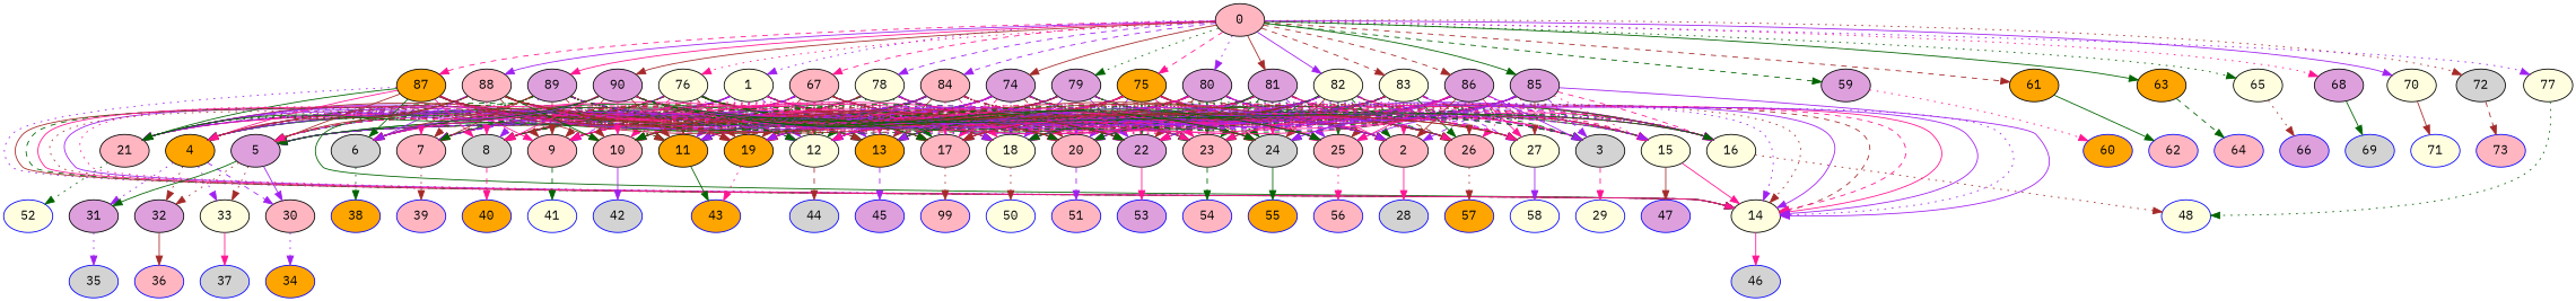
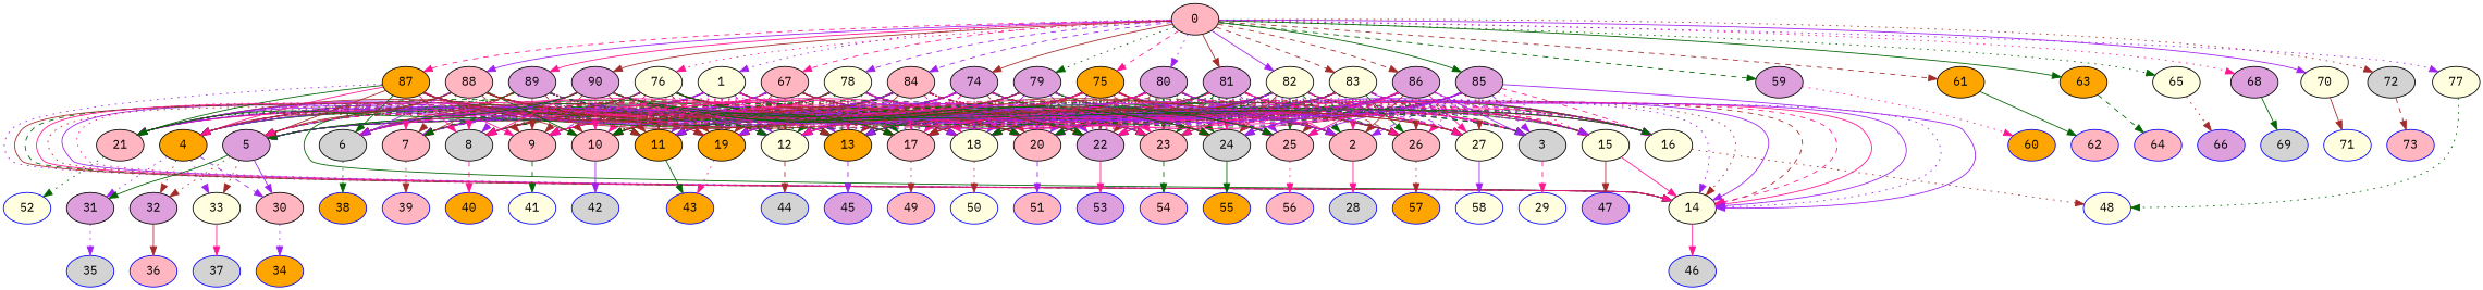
  digraph {
    fontname="IBM Plex Mono"
    node [fillcolor=lightpink fontname="IBM Plex Mono" style=filled]
    edge [color=purple fontname="IBM Plex Mono" style=solid]
    1 [fillcolor=lightyellow]
    0
    59 [fillcolor=plum]
    61 [fillcolor=orange]
    63 [fillcolor=orange]
    65 [fillcolor=lightyellow]
    67
    68 [fillcolor=plum]
    70 [fillcolor=lightyellow]
    72 [fillcolor=lightgrey]
    74 [fillcolor=plum]
    75 [fillcolor=orange]
    76 [fillcolor=lightyellow]
    77 [fillcolor=lightyellow]
    78 [fillcolor=lightyellow]
    79 [fillcolor=plum]
    80 [fillcolor=plum]
    81 [fillcolor=plum]
    82 [fillcolor=lightyellow]
    83 [fillcolor=lightyellow]
    84
    85 [fillcolor=plum]
    86 [fillcolor=plum]
    87 [fillcolor=orange]
    88
    89 [fillcolor=plum]
    90 [fillcolor=plum]
    2
    3 [fillcolor=lightgrey]
    4 [fillcolor=orange]
    5 [fillcolor=plum]
    6 [fillcolor=lightgrey]
    7
    8 [fillcolor=lightgrey]
    9
    10
    11 [fillcolor=orange]
    12 [fillcolor=lightyellow]
    13 [fillcolor=orange]
    14 [fillcolor=lightyellow]
    15 [fillcolor=lightyellow]
    16 [fillcolor=lightyellow]
    17
    18 [fillcolor=lightyellow]
    19 [fillcolor=orange]
    20
    21
    22 [fillcolor=plum]
    23
    24 [fillcolor=lightgrey]
    25
    26
    27 [fillcolor=lightyellow]
    60 [color=blue fillcolor=orange]
    62 [color=blue]
    64 [color=blue]
    66 [color=blue fillcolor=plum]
    69 [color=blue fillcolor=lightgrey]
    71 [color=blue fillcolor=lightyellow]
    73 [color=blue]
    48 [color=blue fillcolor=lightyellow]
    28 [color=blue fillcolor=lightgrey]
    29 [color=blue fillcolor=lightyellow]
    30
    31 [fillcolor=plum]
    32 [fillcolor=plum]
    33 [fillcolor=lightyellow]
    38 [color=blue fillcolor=orange]
    39 [color=blue]
    40 [color=blue fillcolor=orange]
    41 [color=blue fillcolor=lightyellow]
    42 [color=blue fillcolor=lightgrey]
    43 [color=blue fillcolor=orange]
    44 [color=blue fillcolor=lightgrey]
    45 [color=blue fillcolor=plum]
    46 [color=blue fillcolor=lightgrey]
    47 [color=blue fillcolor=plum]
-   49 [color=blue label=99]
+   49 [color=blue]
    50 [color=blue fillcolor=lightyellow]
    51 [color=blue]
    52 [color=blue fillcolor=lightyellow]
    53 [color=blue fillcolor=plum]
    54 [color=blue]
    55 [color=blue fillcolor=orange]
    56 [color=blue]
    57 [color=blue fillcolor=orange]
    58 [color=blue fillcolor=lightyellow]
    34 [color=blue fillcolor=orange]
    35 [color=blue fillcolor=lightgrey]
    36 [color=blue]
    37 [color=blue fillcolor=lightgrey]
    1 -> 2
    1 -> 3 [color=brown style=dashed]
    1 -> 4 [color=brown style=dotted]
    1 -> 5
    1 -> 6 [style=dotted]
    1 -> 7 [style=dashed]
    1 -> 8 [color=brown]
    1 -> 9 [style=dashed]
    1 -> 10 [color=deeppink style=dotted]
    1 -> 11 [style=dotted]
    1 -> 12 [style=dashed]
    1 -> 13 [style=dotted]
    1 -> 14
    1 -> 15 [color=darkgreen style=dotted]
    1 -> 16
    1 -> 17 [color=brown style=dotted]
    1 -> 18 [color=brown]
    1 -> 19 [style=dashed]
    1 -> 20 [color=darkgreen style=dotted]
    1 -> 21
    1 -> 22 [style=dashed]
    1 -> 23 [style=dashed]
    1 -> 24 [color=brown style=dashed]
    1 -> 25 [style=dotted]
    1 -> 26 [style=dashed]
    1 -> 27 [color=deeppink style=dashed]
    0 -> 1 [style=dotted]
    0 -> 59 [color=darkgreen style=dashed]
    0 -> 61 [color=brown style=dashed]
    0 -> 63 [color=darkgreen]
    0 -> 65 [color=darkgreen style=dotted]
    0 -> 67 [color=deeppink style=dashed]
    0 -> 68 [color=deeppink style=dotted]
    0 -> 70
    0 -> 72 [color=brown style=dotted]
    0 -> 74 [color=brown]
    0 -> 75 [color=deeppink style=dashed]
    0 -> 76 [color=deeppink style=dotted]
    0 -> 77 [style=dotted]
    0 -> 78 [style=dashed]
    0 -> 79 [color=darkgreen style=dotted]
    0 -> 80 [style=dotted]
    0 -> 81 [color=brown]
    0 -> 82
    0 -> 83 [color=brown style=dashed]
    0 -> 84 [style=dashed]
    0 -> 85 [color=darkgreen]
    0 -> 86 [color=brown style=dashed]
    0 -> 87 [color=deeppink style=dashed]
    0 -> 88
    0 -> 89 [color=deeppink]
    0 -> 90 [color=brown]
    59 -> 60 [color=deeppink style=dotted]
    61 -> 62 [color=darkgreen]
    63 -> 64 [color=darkgreen style=dashed]
    65 -> 66 [color=brown style=dotted]
    67 -> 2 [color=darkgreen style=dashed]
    67 -> 3 [style=dotted]
    67 -> 4 [style=dotted]
    67 -> 5 [color=darkgreen style=dotted]
    67 -> 6 [color=brown]
    67 -> 7 [color=deeppink style=dotted]
    67 -> 8 [color=deeppink]
    67 -> 9 [style=dashed]
    67 -> 10 [color=darkgreen style=dotted]
    67 -> 11 [style=dashed]
    67 -> 12 [color=brown style=dotted]
    67 -> 13 [style=dotted]
    67 -> 14 [color=deeppink style=dotted]
    67 -> 15 [color=darkgreen style=dotted]
    67 -> 16 [color=deeppink]
    67 -> 17 [color=darkgreen style=dotted]
    67 -> 18 [color=darkgreen style=dotted]
    67 -> 19 [color=brown style=dashed]
    67 -> 20 [color=deeppink style=dotted]
    67 -> 21 [style=dashed]
    67 -> 22
    67 -> 23 [color=deeppink style=dashed]
    67 -> 24 [color=brown style=dashed]
    67 -> 25 [color=brown]
    67 -> 26 [color=brown style=dotted]
    67 -> 27 [color=brown style=dashed]
    68 -> 69 [color=darkgreen]
    70 -> 71 [color=brown]
    72 -> 73 [color=brown style=dashed]
    74 -> 2 [color=deeppink style=dotted]
    74 -> 3 [color=deeppink style=dotted]
    74 -> 4
    74 -> 5 [color=darkgreen]
    74 -> 6 [style=dotted]
    74 -> 7 [color=brown style=dotted]
    74 -> 8 [color=deeppink style=dashed]
    74 -> 9 [color=deeppink]
    74 -> 10 [style=dashed]
    74 -> 11 [style=dotted]
    74 -> 12 [color=deeppink]
    74 -> 13 [style=dashed]
    74 -> 14 [style=dotted]
    74 -> 15 [color=darkgreen style=dotted]
    74 -> 16 [style=dashed]
    74 -> 17 [color=deeppink style=dashed]
    74 -> 18 [style=dotted]
    74 -> 19 [color=deeppink]
    74 -> 20 [color=brown style=dashed]
    74 -> 21
    74 -> 22
    74 -> 23 [color=darkgreen]
    74 -> 24 [color=brown style=dotted]
    74 -> 25 [style=dashed]
    74 -> 26 [color=deeppink style=dashed]
    74 -> 27 [color=brown style=dotted]
    75 -> 2
    75 -> 3 [color=brown style=dotted]
    75 -> 4 [color=darkgreen style=dashed]
    75 -> 5 [color=brown]
    75 -> 6 [color=deeppink]
    75 -> 7 [color=darkgreen]
    75 -> 8 [color=darkgreen style=dashed]
    75 -> 9 [color=brown style=dotted]
    75 -> 10 [color=deeppink style=dotted]
    75 -> 11 [color=brown]
    75 -> 12 [style=dotted]
    75 -> 13 [color=deeppink style=dotted]
    75 -> 14
    75 -> 15 [color=darkgreen style=dotted]
    75 -> 16 [color=deeppink]
    75 -> 17 [color=brown]
    75 -> 18 [color=brown style=dashed]
    75 -> 19 [color=deeppink]
    75 -> 20 [style=dashed]
    75 -> 21 [color=deeppink]
    75 -> 22 [color=darkgreen]
    75 -> 23 [color=deeppink style=dashed]
    75 -> 24 [color=brown]
    75 -> 25 [color=brown]
    75 -> 26 [color=brown style=dashed]
    75 -> 27 [color=deeppink style=dashed]
    76 -> 2 [color=brown style=dotted]
    76 -> 3 [color=brown style=dashed]
    76 -> 4 [style=dashed]
    76 -> 5 [color=deeppink style=dashed]
    76 -> 6 [color=deeppink]
    76 -> 7 [color=darkgreen]
    76 -> 8 [color=brown style=dotted]
    76 -> 9 [style=dashed]
    76 -> 10 [color=deeppink style=dashed]
    76 -> 11 [color=brown style=dotted]
    76 -> 12 [style=dashed]
    76 -> 13 [color=darkgreen style=dashed]
    76 -> 14 [color=brown style=dotted]
    76 -> 15 [style=dotted]
    76 -> 16 [color=deeppink]
    76 -> 17 [color=brown style=dotted]
    76 -> 18 [color=darkgreen style=dashed]
    76 -> 19 [color=brown style=dashed]
    76 -> 20 [color=brown style=dashed]
    76 -> 21 [color=brown style=dotted]
    76 -> 22 [style=dotted]
    76 -> 23 [color=brown]
    76 -> 24 [color=darkgreen style=dotted]
    76 -> 25 [color=brown]
    76 -> 26 [color=darkgreen]
    76 -> 27 [color=darkgreen]
    77 -> 48 [color=darkgreen style=dotted]
    78 -> 2 [color=darkgreen]
    78 -> 3 [color=brown style=dotted]
    78 -> 4 [color=brown style=dotted]
    78 -> 5 [color=darkgreen style=dashed]
    78 -> 6 [color=deeppink style=dashed]
    78 -> 7 [color=brown style=dotted]
    78 -> 8 [color=brown]
    78 -> 9 [color=deeppink style=dotted]
    78 -> 10 [color=deeppink]
    78 -> 11 [color=brown style=dotted]
    78 -> 12 [color=darkgreen style=dotted]
    78 -> 13 [color=deeppink]
    78 -> 14 [color=darkgreen]
    78 -> 15 [color=brown style=dotted]
    78 -> 16 [color=darkgreen]
    78 -> 17 [color=darkgreen style=dotted]
    78 -> 18 [style=dashed]
    78 -> 19 [color=brown style=dashed]
    78 -> 20 [color=darkgreen style=dotted]
    78 -> 21 [style=dotted]
    78 -> 22 [style=dashed]
    78 -> 23 [color=brown style=dotted]
    78 -> 24
    78 -> 25 [color=brown style=dashed]
    78 -> 26 [color=deeppink]
    78 -> 27 [style=dashed]
    79 -> 2 [style=dotted]
    79 -> 3 [color=deeppink style=dotted]
    79 -> 4 [color=deeppink style=dotted]
    79 -> 5 [color=darkgreen style=dotted]
    79 -> 6 [style=dashed]
    79 -> 7 [color=brown style=dotted]
    79 -> 8 [color=brown]
    79 -> 9 [style=dotted]
    79 -> 10 [color=deeppink]
    79 -> 11 [color=darkgreen style=dashed]
    79 -> 12
    79 -> 13 [style=dotted]
    79 -> 14 [color=brown style=dotted]
    79 -> 15 [style=dashed]
    79 -> 16 [color=deeppink style=dashed]
    79 -> 17 [color=darkgreen style=dotted]
    79 -> 18
    79 -> 19
    79 -> 20 [style=dotted]
    79 -> 21 [color=brown]
    79 -> 22
    79 -> 23 [color=darkgreen style=dotted]
    79 -> 24 [color=brown style=dashed]
    79 -> 25 [color=deeppink style=dashed]
    79 -> 26 [color=darkgreen]
    79 -> 27 [style=dashed]
    80 -> 2 [color=deeppink]
    80 -> 3 [style=dashed]
    80 -> 4 [color=darkgreen]
    80 -> 5 [color=darkgreen]
    80 -> 6 [color=deeppink style=dashed]
    80 -> 7 [color=deeppink style=dashed]
    80 -> 8 [color=brown style=dashed]
    80 -> 9
    80 -> 10 [color=deeppink style=dashed]
    80 -> 11
    80 -> 12 [color=deeppink style=dotted]
    80 -> 13 [style=dashed]
    80 -> 14 [color=brown style=dashed]
    80 -> 15
    80 -> 16 [color=darkgreen style=dashed]
    80 -> 17 [color=deeppink style=dotted]
    80 -> 18 [color=brown]
    80 -> 19 [color=deeppink style=dotted]
    80 -> 20 [style=dashed]
    80 -> 21 [color=deeppink]
    80 -> 22 [color=brown style=dashed]
    80 -> 23 [color=darkgreen]
    80 -> 24 [color=darkgreen style=dotted]
    80 -> 25 [color=deeppink style=dashed]
    80 -> 26
    80 -> 27 [color=deeppink style=dotted]
    81 -> 2 [color=deeppink]
    81 -> 3 [style=dashed]
    81 -> 4 [style=dashed]
    81 -> 5 [color=brown]
    81 -> 6 [color=darkgreen]
    81 -> 7 [color=brown style=dashed]
    81 -> 8 [color=deeppink style=dotted]
    81 -> 9 [color=deeppink style=dashed]
    81 -> 10 [color=brown]
    81 -> 11 [color=darkgreen style=dashed]
    81 -> 12 [color=brown style=dotted]
    81 -> 13 [color=darkgreen style=dotted]
    81 -> 14 [color=deeppink style=dashed]
    81 -> 15 [color=deeppink]
    81 -> 16 [style=dotted]
    81 -> 17 [style=dotted]
    81 -> 18 [style=dashed]
    81 -> 19 [color=deeppink style=dashed]
    81 -> 20
    81 -> 21 [color=deeppink style=dashed]
    81 -> 22 [color=darkgreen]
    81 -> 23 [color=darkgreen style=dashed]
    81 -> 24 [color=deeppink style=dotted]
    81 -> 25 [style=dashed]
    81 -> 26 [color=darkgreen style=dashed]
    81 -> 27 [color=deeppink style=dashed]
    82 -> 2 [color=darkgreen style=dashed]
    82 -> 3 [color=deeppink]
    82 -> 4 [style=dotted]
    82 -> 5
    82 -> 6 [color=deeppink]
    82 -> 7 [color=brown style=dashed]
    82 -> 8 [color=deeppink]
    82 -> 9 [color=darkgreen style=dashed]
    82 -> 10 [color=deeppink]
    82 -> 11 [style=dashed]
    82 -> 12 [color=brown]
    82 -> 13 [color=brown]
    82 -> 14 [color=deeppink]
    82 -> 15 [color=darkgreen style=dotted]
    82 -> 16 [color=darkgreen style=dotted]
    82 -> 17 [color=deeppink]
    82 -> 18 [color=darkgreen]
    82 -> 19 [color=brown style=dashed]
    82 -> 20 [color=brown]
    82 -> 21
    82 -> 22
    82 -> 23 [color=darkgreen style=dashed]
    82 -> 24 [color=brown]
    82 -> 25 [color=darkgreen style=dashed]
    82 -> 26 [color=brown style=dashed]
    82 -> 27 [style=dashed]
    83 -> 2 [color=deeppink style=dotted]
    83 -> 3 [color=darkgreen style=dashed]
    83 -> 4 [color=darkgreen]
    83 -> 5
    83 -> 6
    83 -> 7 [color=deeppink style=dotted]
    83 -> 8 [color=deeppink style=dotted]
    83 -> 9 [color=deeppink style=dotted]
    83 -> 10 [color=brown style=dashed]
    83 -> 11 [color=brown style=dashed]
    83 -> 12
    83 -> 13 [color=darkgreen]
    83 -> 14
    83 -> 15 [color=brown style=dashed]
    83 -> 16 [color=deeppink style=dashed]
    83 -> 17 [color=deeppink style=dashed]
    83 -> 18 [color=darkgreen]
    83 -> 19
    83 -> 20 [color=brown style=dotted]
    83 -> 21 [color=brown style=dashed]
    83 -> 22 [color=deeppink style=dashed]
    83 -> 23 [color=deeppink style=dotted]
    83 -> 24 [color=darkgreen style=dotted]
    83 -> 25 [color=brown style=dotted]
    83 -> 26 [color=darkgreen]
    83 -> 27 [style=dashed]
    84 -> 2 [color=darkgreen style=dotted]
    84 -> 3 [color=deeppink style=dashed]
    84 -> 4 [color=brown style=dashed]
    84 -> 5 [color=darkgreen]
    84 -> 6 [color=darkgreen style=dashed]
    84 -> 7
    84 -> 8 [color=darkgreen]
    84 -> 9 [color=deeppink style=dotted]
    84 -> 10 [color=darkgreen style=dotted]
    84 -> 11 [color=darkgreen]
    84 -> 12
    84 -> 13 [color=brown]
    84 -> 15 [color=deeppink style=dashed]
    84 -> 16 [color=brown style=dotted]
    84 -> 17 [color=deeppink style=dotted]
    84 -> 18 [color=deeppink style=dashed]
    84 -> 19 [color=brown]
    84 -> 20 [color=deeppink style=dashed]
    84 -> 21
    84 -> 22 [color=deeppink style=dotted]
    84 -> 23 [color=darkgreen style=dashed]
    84 -> 24 [color=darkgreen style=dashed]
    84 -> 25 [color=brown style=dotted]
    84 -> 26 [color=brown style=dotted]
    84 -> 27 [color=deeppink style=dashed]
    85 -> 2 [style=dashed]
    85 -> 3 [style=dashed]
    85 -> 4 [color=darkgreen style=dotted]
    85 -> 5 [style=dashed]
    85 -> 6 [style=dotted]
    85 -> 7 [style=dashed]
    85 -> 8 [color=darkgreen style=dashed]
    85 -> 9 [color=deeppink]
    85 -> 10 [color=darkgreen style=dashed]
    85 -> 11 [style=dashed]
    85 -> 12 [style=dashed]
    85 -> 13 [color=darkgreen style=dashed]
    85 -> 14
    85 -> 15 [color=deeppink style=dotted]
    85 -> 16 [color=deeppink style=dashed]
    85 -> 17 [color=brown]
    85 -> 18 [style=dashed]
    85 -> 19 [color=deeppink]
    85 -> 20
    85 -> 22 [color=deeppink style=dashed]
    85 -> 23 [color=darkgreen style=dotted]
    85 -> 24
    85 -> 25
    85 -> 26 [color=deeppink style=dotted]
    85 -> 27 [color=brown style=dashed]
    86 -> 2 [color=brown]
    86 -> 3
    86 -> 4
    86 -> 5 [color=darkgreen style=dashed]
    86 -> 6 [color=deeppink]
    86 -> 7 [style=dashed]
    86 -> 8 [color=deeppink style=dotted]
    86 -> 9 [color=deeppink]
    86 -> 10 [color=darkgreen style=dotted]
    86 -> 11 [style=dashed]
    86 -> 12 [color=deeppink]
    86 -> 13 [style=dotted]
    86 -> 14 [style=dotted]
    86 -> 15 [color=deeppink style=dashed]
    86 -> 16 [style=dotted]
    86 -> 17 [color=brown style=dotted]
    86 -> 18 [color=darkgreen style=dotted]
    86 -> 19
    86 -> 20 [color=darkgreen style=dashed]
    86 -> 21 [style=dashed]
    86 -> 22 [color=deeppink style=dotted]
    86 -> 23 [color=deeppink]
    86 -> 24
    86 -> 25 [color=deeppink]
    86 -> 26 [color=brown style=dotted]
    86 -> 27 [color=deeppink]
    87 -> 2 [color=brown]
    87 -> 3 [color=darkgreen style=dashed]
    87 -> 4 [color=deeppink]
    87 -> 5 [color=brown]
    87 -> 6 [color=darkgreen]
    87 -> 7 [color=deeppink style=dotted]
    87 -> 8 [color=deeppink]
    87 -> 9 [color=deeppink]
    87 -> 10 [color=brown]
    87 -> 11 [color=brown style=dotted]
    87 -> 12 [color=darkgreen style=dashed]
    87 -> 13 [color=deeppink]
    87 -> 14 [style=dotted]
    87 -> 15 [color=darkgreen]
    87 -> 16 [style=dotted]
    87 -> 17 [color=brown style=dashed]
    87 -> 18 [color=deeppink style=dotted]
    87 -> 19 [color=brown style=dotted]
    87 -> 20 [color=brown]
    87 -> 21 [color=darkgreen]
    87 -> 22 [color=brown]
    87 -> 23
    87 -> 24 [color=brown style=dotted]
    87 -> 25 [color=deeppink style=dashed]
    87 -> 26 [color=brown style=dotted]
    87 -> 27 [color=brown]
    88 -> 2 [color=brown]
    88 -> 3 [style=dashed]
    88 -> 4 [color=brown]
    88 -> 5 [color=brown]
    88 -> 6
    88 -> 7 [color=brown style=dotted]
    88 -> 8 [color=deeppink style=dotted]
    88 -> 9 [color=brown style=dashed]
    88 -> 10 [color=darkgreen]
    88 -> 11 [color=darkgreen style=dotted]
    88 -> 12 [color=darkgreen style=dashed]
    88 -> 13 [color=darkgreen style=dotted]
    88 -> 14 [color=brown]
    88 -> 15 [color=deeppink style=dotted]
    88 -> 16 [color=deeppink style=dotted]
    88 -> 17 [color=deeppink]
    88 -> 18 [color=brown style=dotted]
    88 -> 19 [color=deeppink]
    88 -> 20 [color=brown]
    88 -> 21 [color=darkgreen style=dotted]
    88 -> 22 [color=darkgreen style=dashed]
    88 -> 23 [color=deeppink style=dashed]
    88 -> 24 [color=brown style=dashed]
    88 -> 25 [color=darkgreen style=dashed]
    88 -> 26 [color=brown style=dashed]
    88 -> 27 [color=brown]
    89 -> 2 [color=brown style=dotted]
    89 -> 3 [color=darkgreen style=dashed]
    89 -> 4 [color=brown style=dotted]
    89 -> 5 [color=brown style=dashed]
    89 -> 6 [color=brown]
    89 -> 7 [color=brown]
    89 -> 8 [style=dotted]
    89 -> 9 [color=brown style=dashed]
    89 -> 10 [color=brown style=dashed]
    89 -> 11 [color=brown style=dotted]
    89 -> 12 [style=dotted]
    89 -> 13 [color=darkgreen style=dashed]
    89 -> 14 [color=darkgreen style=dashed]
    89 -> 15 [color=deeppink style=dotted]
    89 -> 16 [style=dashed]
    89 -> 17 [color=brown style=dashed]
    89 -> 18 [color=brown style=dashed]
    89 -> 19 [color=brown style=dashed]
    89 -> 20 [color=deeppink style=dotted]
    89 -> 21 [color=darkgreen style=dotted]
    89 -> 22 [color=brown style=dashed]
    89 -> 23 [color=darkgreen style=dashed]
    89 -> 24 [color=deeppink style=dotted]
    89 -> 25 [style=dashed]
    89 -> 26 [color=darkgreen style=dotted]
    89 -> 27 [color=darkgreen style=dotted]
    90 -> 2
    90 -> 3 [style=dotted]
    90 -> 4 [color=deeppink style=dotted]
    90 -> 5 [color=deeppink style=dashed]
    90 -> 6
    90 -> 7 [color=darkgreen style=dashed]
    90 -> 8 [color=deeppink]
    90 -> 9 [color=brown style=dashed]
    90 -> 10 [color=deeppink]
    90 -> 11 [color=brown]
    90 -> 12 [color=darkgreen style=dotted]
    90 -> 13 [color=brown style=dotted]
    90 -> 14 [color=deeppink]
    90 -> 15 [style=dashed]
    90 -> 16 [color=darkgreen]
    90 -> 17 [color=darkgreen]
    90 -> 18 [style=dotted]
    90 -> 19 [color=brown style=dotted]
    90 -> 20 [color=darkgreen style=dotted]
    90 -> 21 [color=darkgreen]
    90 -> 22 [color=darkgreen style=dotted]
    90 -> 23 [color=deeppink style=dashed]
    90 -> 24 [color=darkgreen]
    90 -> 25 [color=darkgreen]
    90 -> 26 [color=deeppink style=dotted]
    90 -> 27 [color=deeppink style=dashed]
    2 -> 28 [color=deeppink]
    3 -> 29 [color=deeppink style=dashed]
    4 -> 30 [style=dashed]
    4 -> 31 [style=dotted]
    4 -> 32 [color=brown style=dotted]
    4 -> 33 [style=dotted]
    5 -> 30
    5 -> 31 [color=darkgreen]
    5 -> 32 [color=brown style=dotted]
    5 -> 33 [color=brown style=dotted]
    6 -> 38 [color=darkgreen style=dotted]
    7 -> 39 [color=brown style=dotted]
    8 -> 40 [color=deeppink style=dashed]
    9 -> 41 [color=darkgreen style=dashed]
    10 -> 42
    11 -> 43 [color=darkgreen]
    12 -> 44 [color=brown style=dashed]
    13 -> 45 [style=dashed]
    14 -> 46 [color=deeppink]
    15 -> 14 [color=deeppink]
    15 -> 47 [color=brown]
    16 -> 48 [color=brown style=dotted]
    17 -> 49 [color=brown style=dotted]
    18 -> 50 [color=brown style=dotted]
    19 -> 43 [color=deeppink style=dotted]
    20 -> 51 [style=dashed]
    21 -> 52 [color=darkgreen style=dotted]
    22 -> 53 [color=deeppink]
    23 -> 54 [color=darkgreen style=dashed]
    24 -> 55 [color=darkgreen]
    25 -> 56 [color=deeppink style=dotted]
    26 -> 57 [color=brown style=dotted]
    27 -> 58
    30 -> 34 [style=dotted]
    31 -> 35 [style=dotted]
    32 -> 36 [color=brown]
    33 -> 37 [color=deeppink]
  }
